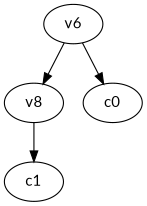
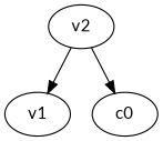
  strict digraph {
    fontname=Lato
    node [fontname=Lato]
    edge [fontname=Lato weight=1]
-   v1 [label=v8]
-   c1
-   v2 [label=v6]
+   v1
+   v2
    n4 [label=c0]
-   v1 -> c1
    v2 -> v1
    v2 -> n4
  }
